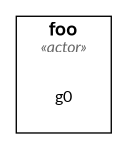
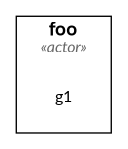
  digraph {
    compound=true
    fontname=Lato
-   g0 [fontsize=12 shape=plaintext fontname=Lato]
+   g0 [fontsize=12 shape=plaintext fontname=Lato label=g1]
    subgraph cluster_1 {
      label=<<B>foo</B><BR/><FONT POINT-SIZE="12" COLOR="#666666"><I>&#171;actor&#187;</I></FONT>>
      g0
    }
  }
